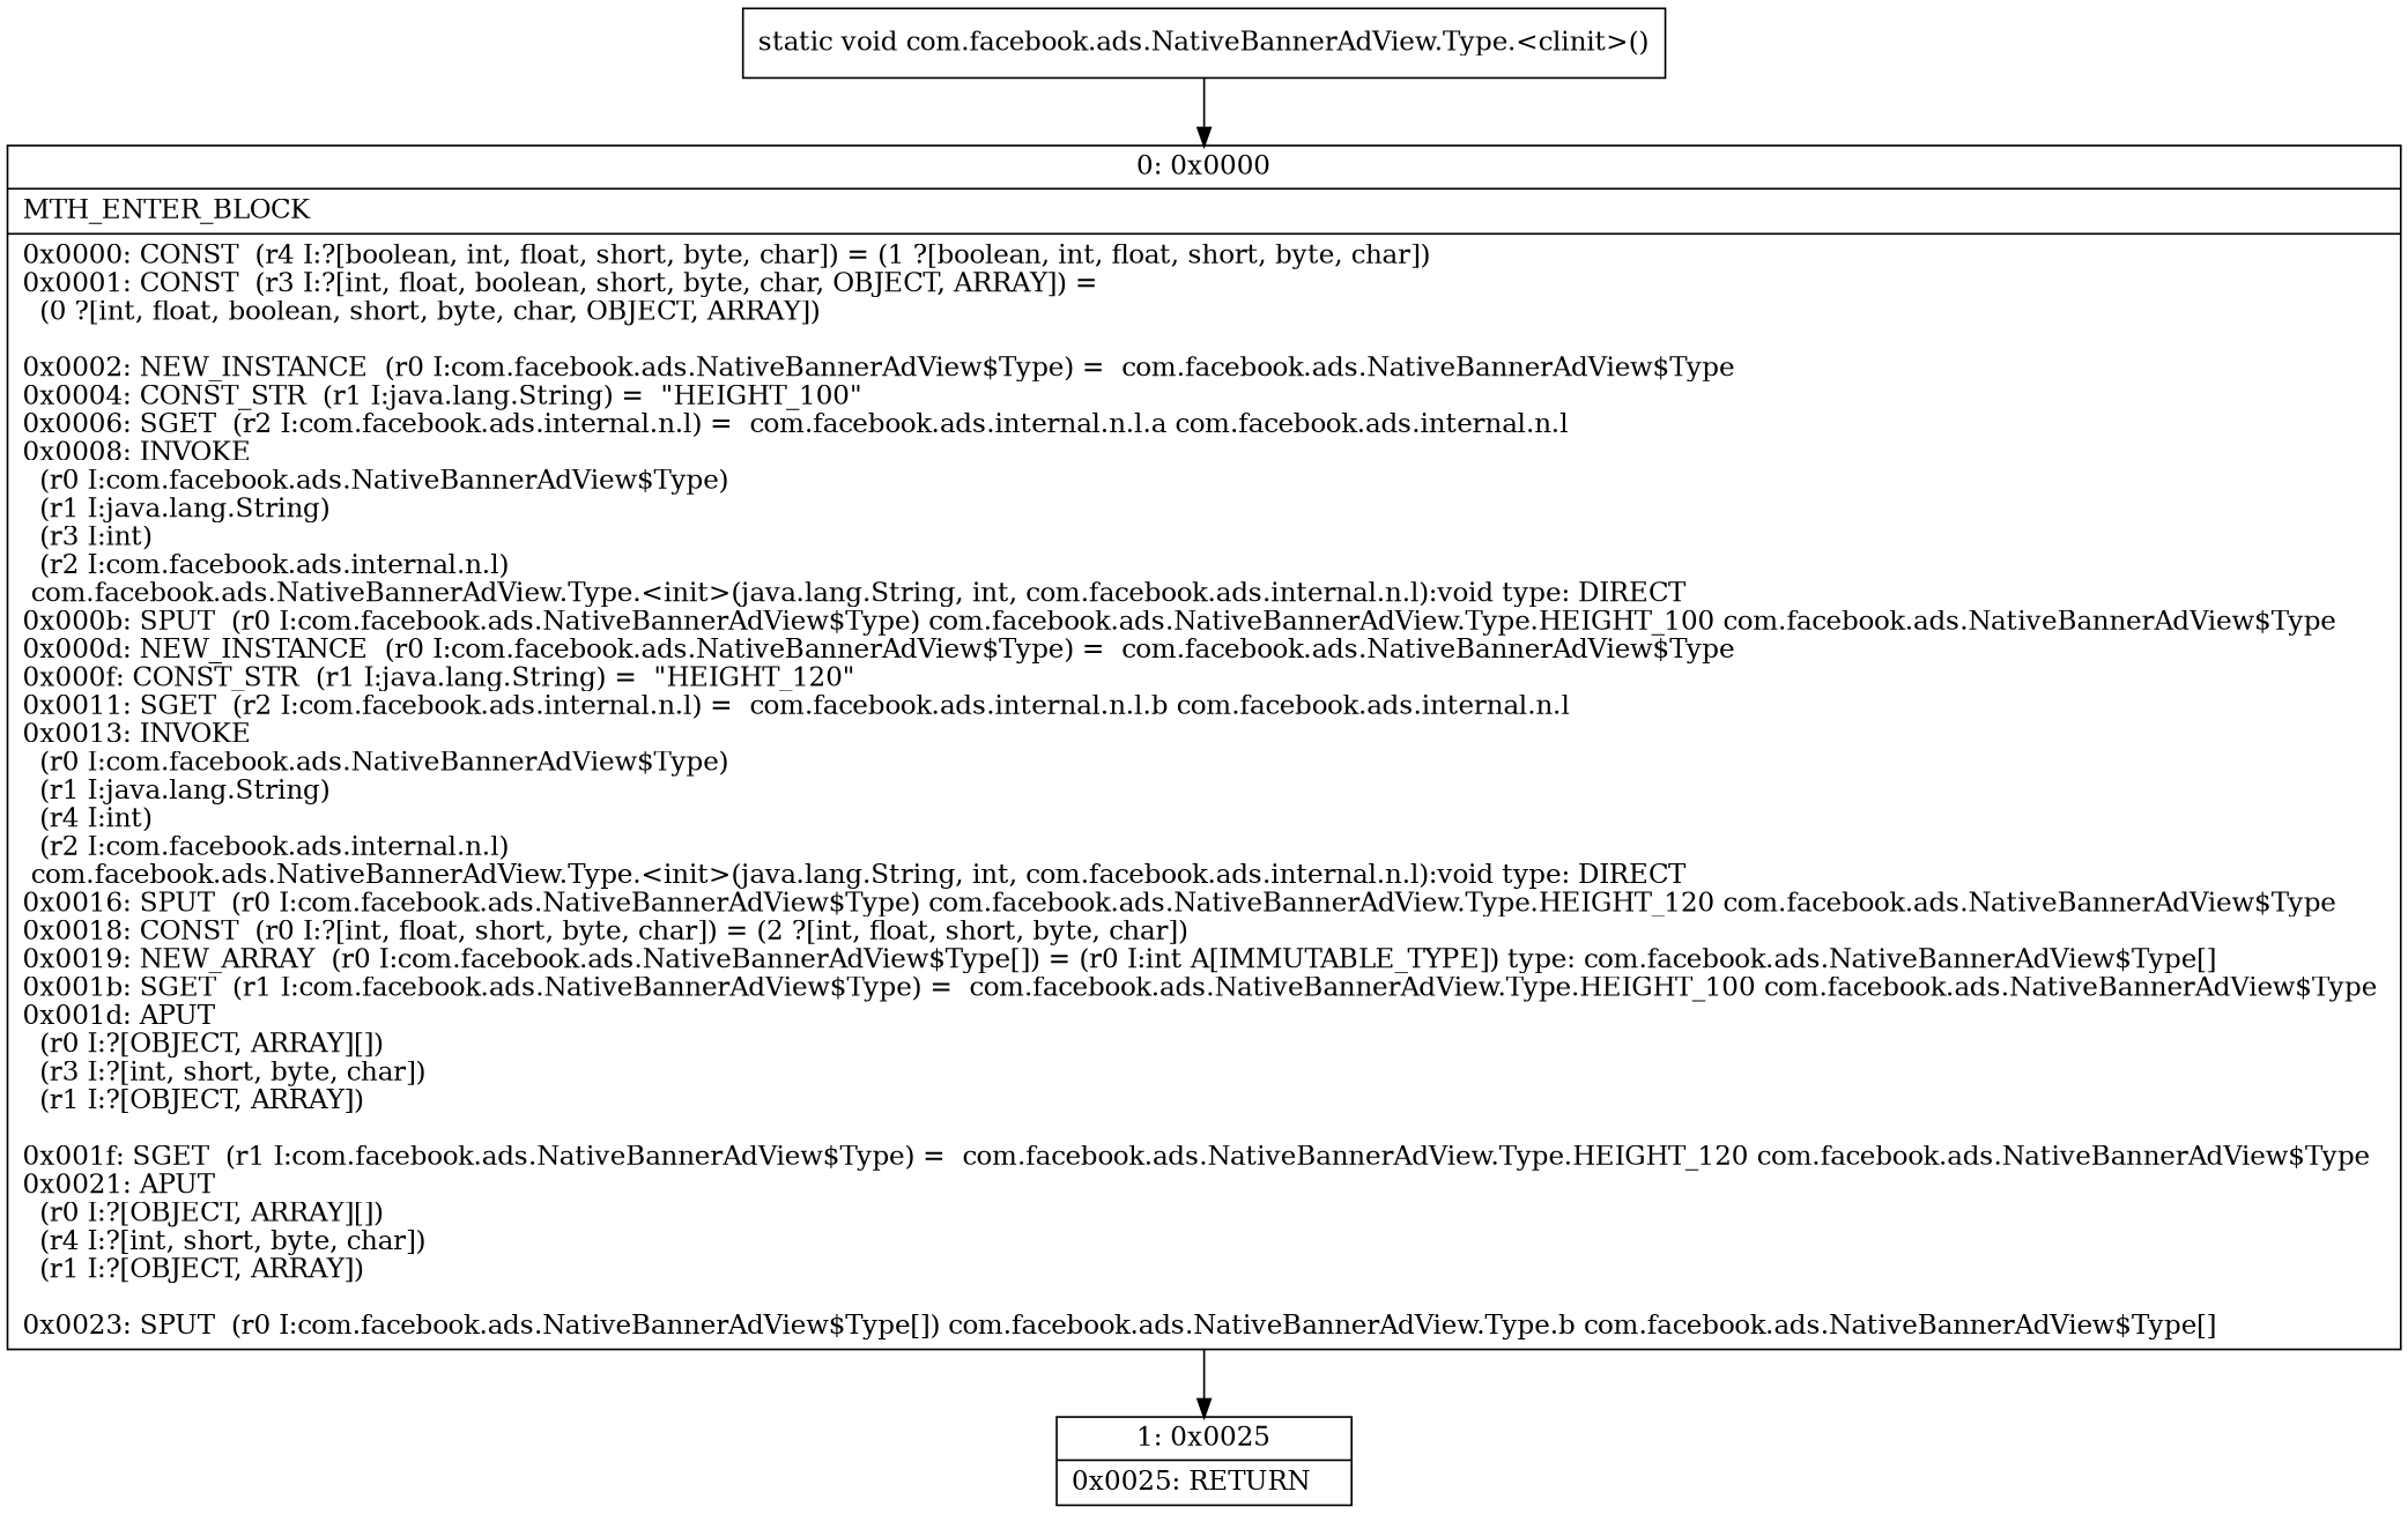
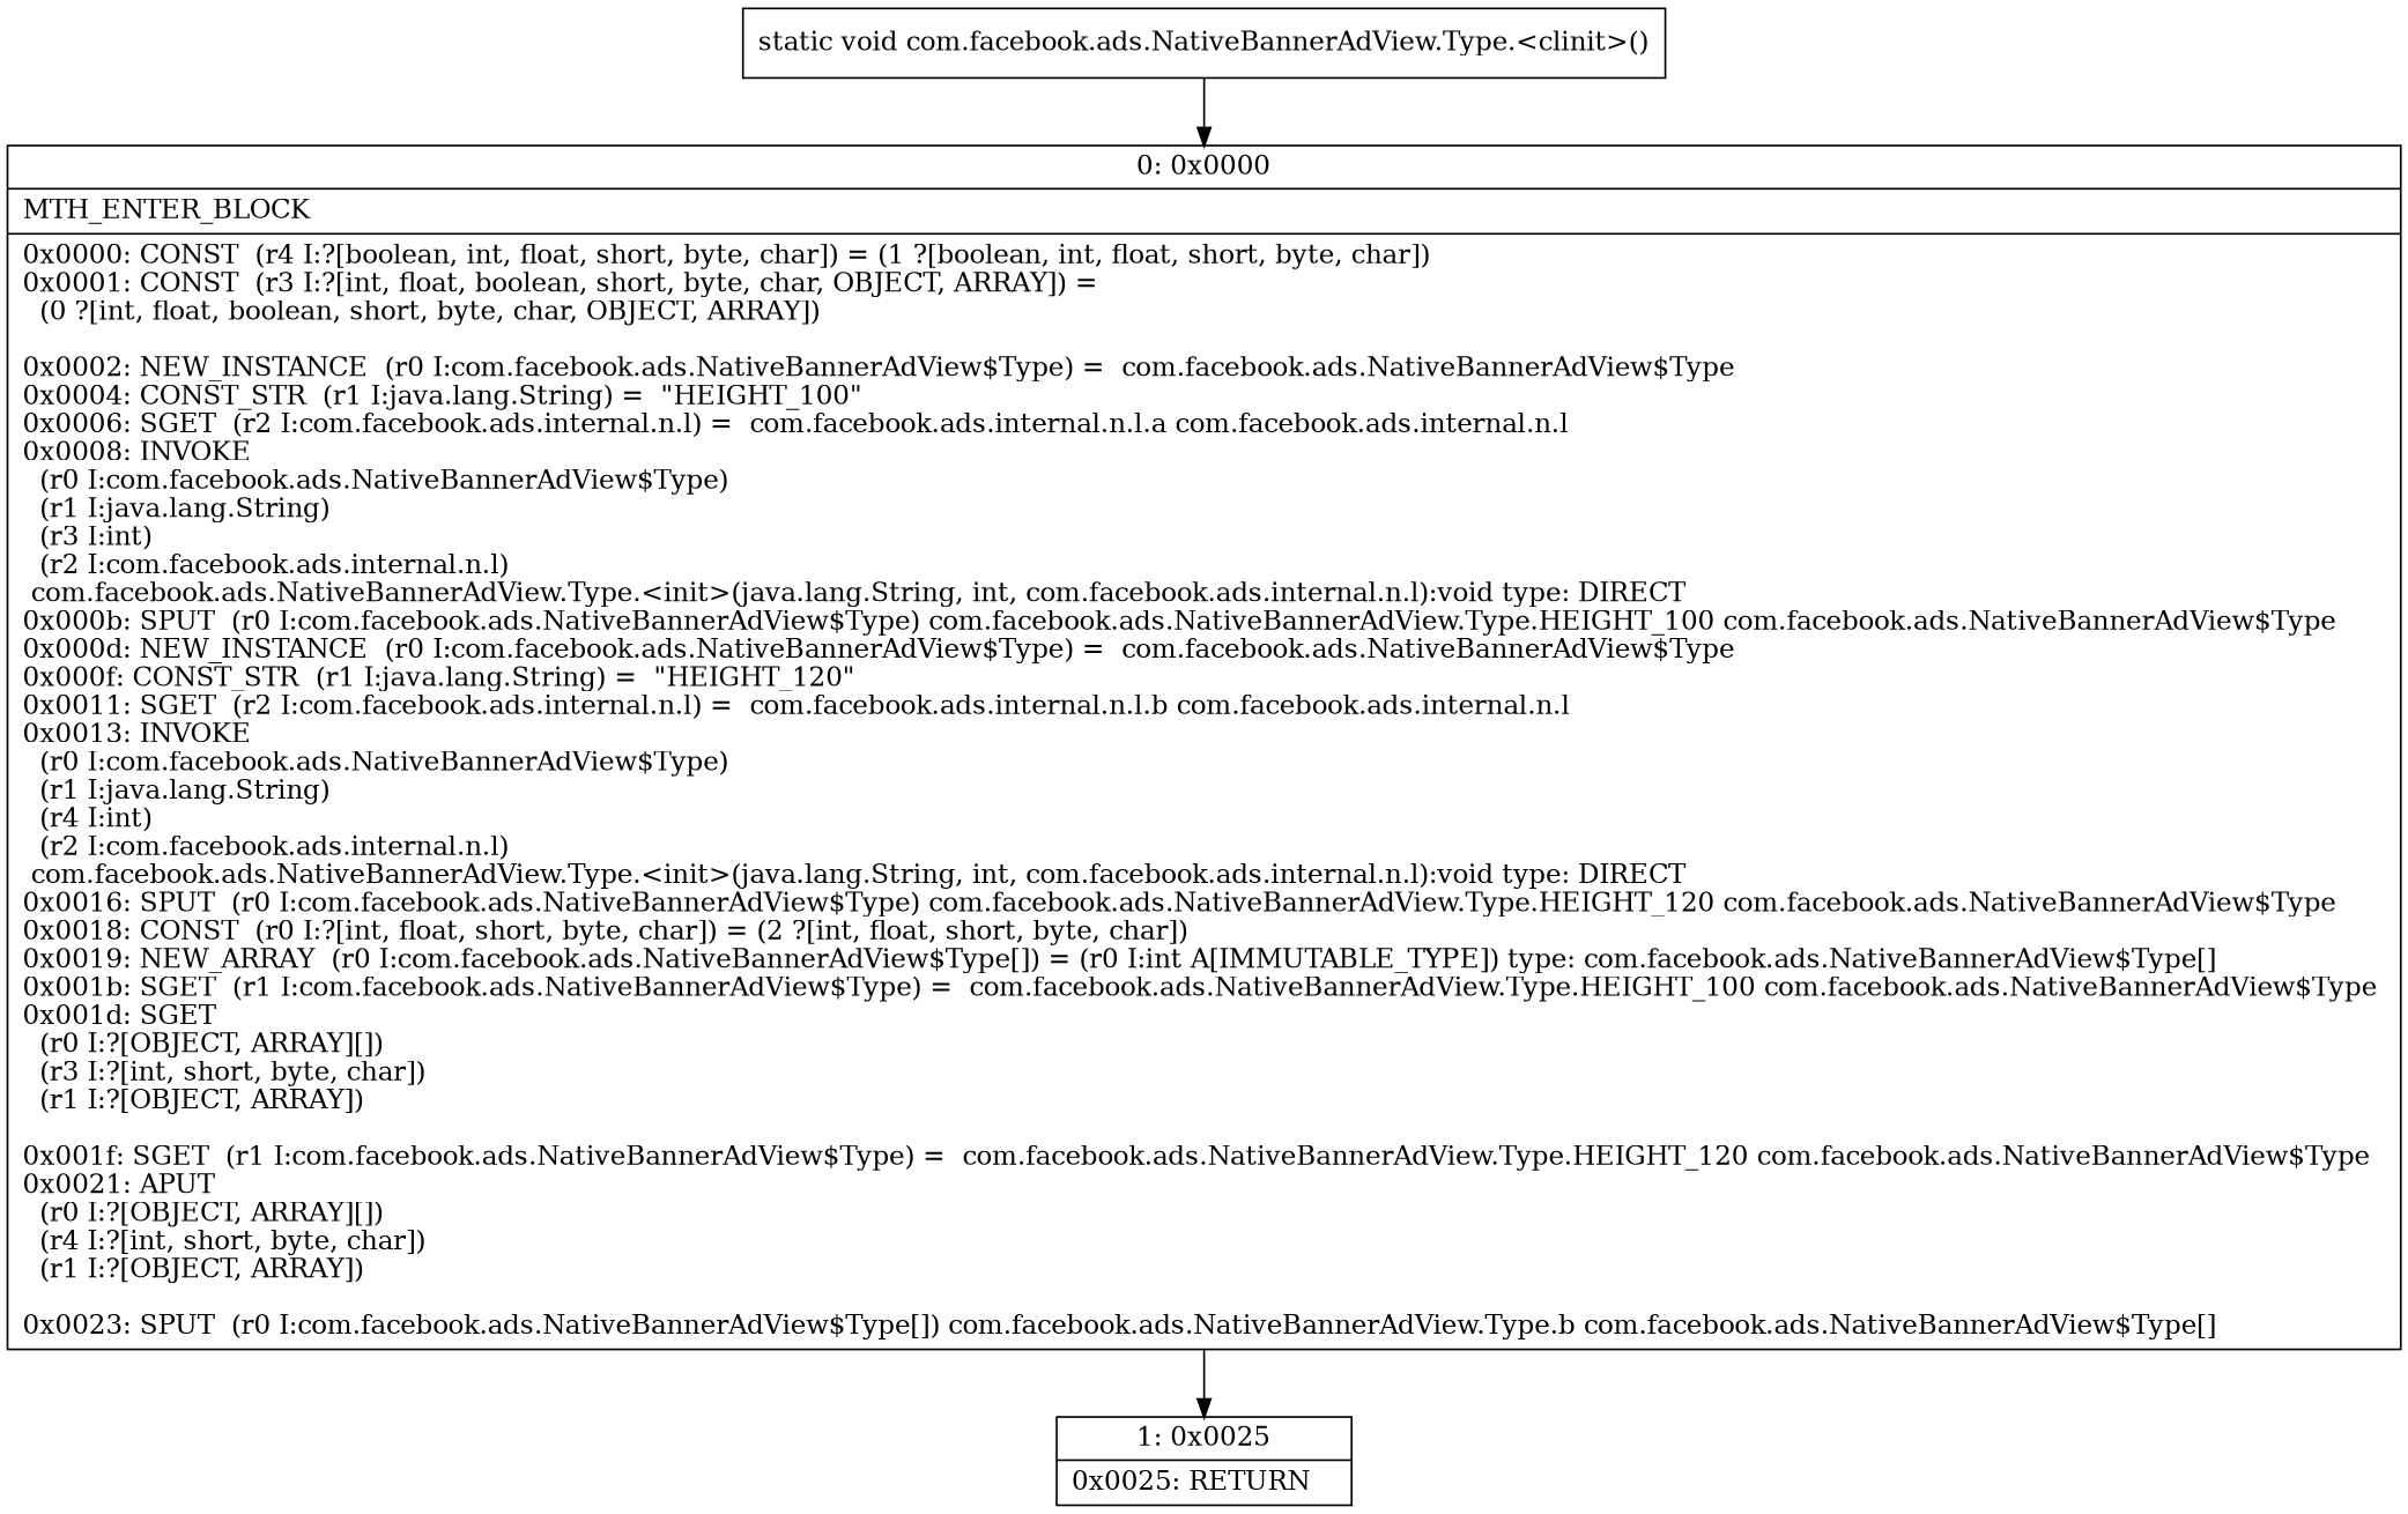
  digraph {
    node [shape=record]
-   n1 [label="{0\:\ 0x0000|MTH_ENTER_BLOCK\l|0x0000: CONST  (r4 I:?[boolean, int, float, short, byte, char]) = (1 ?[boolean, int, float, short, byte, char]) \l0x0001: CONST  (r3 I:?[int, float, boolean, short, byte, char, OBJECT, ARRAY]) = \l  (0 ?[int, float, boolean, short, byte, char, OBJECT, ARRAY])\l \l0x0002: NEW_INSTANCE  (r0 I:com.facebook.ads.NativeBannerAdView$Type) =  com.facebook.ads.NativeBannerAdView$Type \l0x0004: CONST_STR  (r1 I:java.lang.String) =  \"HEIGHT_100\" \l0x0006: SGET  (r2 I:com.facebook.ads.internal.n.l) =  com.facebook.ads.internal.n.l.a com.facebook.ads.internal.n.l \l0x0008: INVOKE  \l  (r0 I:com.facebook.ads.NativeBannerAdView$Type)\l  (r1 I:java.lang.String)\l  (r3 I:int)\l  (r2 I:com.facebook.ads.internal.n.l)\l com.facebook.ads.NativeBannerAdView.Type.\<init\>(java.lang.String, int, com.facebook.ads.internal.n.l):void type: DIRECT \l0x000b: SPUT  (r0 I:com.facebook.ads.NativeBannerAdView$Type) com.facebook.ads.NativeBannerAdView.Type.HEIGHT_100 com.facebook.ads.NativeBannerAdView$Type \l0x000d: NEW_INSTANCE  (r0 I:com.facebook.ads.NativeBannerAdView$Type) =  com.facebook.ads.NativeBannerAdView$Type \l0x000f: CONST_STR  (r1 I:java.lang.String) =  \"HEIGHT_120\" \l0x0011: SGET  (r2 I:com.facebook.ads.internal.n.l) =  com.facebook.ads.internal.n.l.b com.facebook.ads.internal.n.l \l0x0013: INVOKE  \l  (r0 I:com.facebook.ads.NativeBannerAdView$Type)\l  (r1 I:java.lang.String)\l  (r4 I:int)\l  (r2 I:com.facebook.ads.internal.n.l)\l com.facebook.ads.NativeBannerAdView.Type.\<init\>(java.lang.String, int, com.facebook.ads.internal.n.l):void type: DIRECT \l0x0016: SPUT  (r0 I:com.facebook.ads.NativeBannerAdView$Type) com.facebook.ads.NativeBannerAdView.Type.HEIGHT_120 com.facebook.ads.NativeBannerAdView$Type \l0x0018: CONST  (r0 I:?[int, float, short, byte, char]) = (2 ?[int, float, short, byte, char]) \l0x0019: NEW_ARRAY  (r0 I:com.facebook.ads.NativeBannerAdView$Type[]) = (r0 I:int A[IMMUTABLE_TYPE]) type: com.facebook.ads.NativeBannerAdView$Type[] \l0x001b: SGET  (r1 I:com.facebook.ads.NativeBannerAdView$Type) =  com.facebook.ads.NativeBannerAdView.Type.HEIGHT_100 com.facebook.ads.NativeBannerAdView$Type \l0x001d: APUT  \l  (r0 I:?[OBJECT, ARRAY][])\l  (r3 I:?[int, short, byte, char])\l  (r1 I:?[OBJECT, ARRAY])\l \l0x001f: SGET  (r1 I:com.facebook.ads.NativeBannerAdView$Type) =  com.facebook.ads.NativeBannerAdView.Type.HEIGHT_120 com.facebook.ads.NativeBannerAdView$Type \l0x0021: APUT  \l  (r0 I:?[OBJECT, ARRAY][])\l  (r4 I:?[int, short, byte, char])\l  (r1 I:?[OBJECT, ARRAY])\l \l0x0023: SPUT  (r0 I:com.facebook.ads.NativeBannerAdView$Type[]) com.facebook.ads.NativeBannerAdView.Type.b com.facebook.ads.NativeBannerAdView$Type[] \l}"]
+   n1 [label="{0\:\ 0x0000|MTH_ENTER_BLOCK\l|0x0000: CONST  (r4 I:?[boolean, int, float, short, byte, char]) = (1 ?[boolean, int, float, short, byte, char]) \l0x0001: CONST  (r3 I:?[int, float, boolean, short, byte, char, OBJECT, ARRAY]) = \l  (0 ?[int, float, boolean, short, byte, char, OBJECT, ARRAY])\l \l0x0002: NEW_INSTANCE  (r0 I:com.facebook.ads.NativeBannerAdView$Type) =  com.facebook.ads.NativeBannerAdView$Type \l0x0004: CONST_STR  (r1 I:java.lang.String) =  \"HEIGHT_100\" \l0x0006: SGET  (r2 I:com.facebook.ads.internal.n.l) =  com.facebook.ads.internal.n.l.a com.facebook.ads.internal.n.l \l0x0008: INVOKE  \l  (r0 I:com.facebook.ads.NativeBannerAdView$Type)\l  (r1 I:java.lang.String)\l  (r3 I:int)\l  (r2 I:com.facebook.ads.internal.n.l)\l com.facebook.ads.NativeBannerAdView.Type.\<init\>(java.lang.String, int, com.facebook.ads.internal.n.l):void type: DIRECT \l0x000b: SPUT  (r0 I:com.facebook.ads.NativeBannerAdView$Type) com.facebook.ads.NativeBannerAdView.Type.HEIGHT_100 com.facebook.ads.NativeBannerAdView$Type \l0x000d: NEW_INSTANCE  (r0 I:com.facebook.ads.NativeBannerAdView$Type) =  com.facebook.ads.NativeBannerAdView$Type \l0x000f: CONST_STR  (r1 I:java.lang.String) =  \"HEIGHT_120\" \l0x0011: SGET  (r2 I:com.facebook.ads.internal.n.l) =  com.facebook.ads.internal.n.l.b com.facebook.ads.internal.n.l \l0x0013: INVOKE  \l  (r0 I:com.facebook.ads.NativeBannerAdView$Type)\l  (r1 I:java.lang.String)\l  (r4 I:int)\l  (r2 I:com.facebook.ads.internal.n.l)\l com.facebook.ads.NativeBannerAdView.Type.\<init\>(java.lang.String, int, com.facebook.ads.internal.n.l):void type: DIRECT \l0x0016: SPUT  (r0 I:com.facebook.ads.NativeBannerAdView$Type) com.facebook.ads.NativeBannerAdView.Type.HEIGHT_120 com.facebook.ads.NativeBannerAdView$Type \l0x0018: CONST  (r0 I:?[int, float, short, byte, char]) = (2 ?[int, float, short, byte, char]) \l0x0019: NEW_ARRAY  (r0 I:com.facebook.ads.NativeBannerAdView$Type[]) = (r0 I:int A[IMMUTABLE_TYPE]) type: com.facebook.ads.NativeBannerAdView$Type[] \l0x001b: SGET  (r1 I:com.facebook.ads.NativeBannerAdView$Type) =  com.facebook.ads.NativeBannerAdView.Type.HEIGHT_100 com.facebook.ads.NativeBannerAdView$Type \l0x001d: SGET  \l  (r0 I:?[OBJECT, ARRAY][])\l  (r3 I:?[int, short, byte, char])\l  (r1 I:?[OBJECT, ARRAY])\l \l0x001f: SGET  (r1 I:com.facebook.ads.NativeBannerAdView$Type) =  com.facebook.ads.NativeBannerAdView.Type.HEIGHT_120 com.facebook.ads.NativeBannerAdView$Type \l0x0021: APUT  \l  (r0 I:?[OBJECT, ARRAY][])\l  (r4 I:?[int, short, byte, char])\l  (r1 I:?[OBJECT, ARRAY])\l \l0x0023: SPUT  (r0 I:com.facebook.ads.NativeBannerAdView$Type[]) com.facebook.ads.NativeBannerAdView.Type.b com.facebook.ads.NativeBannerAdView$Type[] \l}"]
    n2 [label="{1\:\ 0x0025|0x0025: RETURN   \l}"]
    n3 [label="{static void com.facebook.ads.NativeBannerAdView.Type.\<clinit\>() }"]
    n1 -> n2
    n3 -> n1
  }
